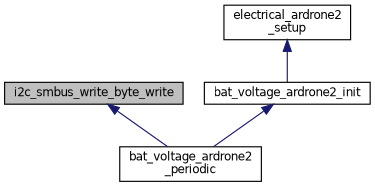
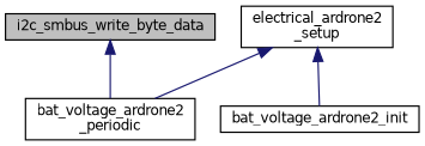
  digraph {
    fontname="DejaVu Sans"
    rankdir=TB
    node [color=black fillcolor=white fontname="DejaVu Sans" fontsize=10 shape=record style=filled]
    edge [color=midnightblue dir=back fontname="DejaVu Sans" fontsize=10 labelfontname=FreeSans labelfontsize=10 style=solid]
-   n1 [fillcolor=grey75 fontcolor=black height=0.2 label=i2c_smbus_write_byte_write width=0.4]
+   n1 [fillcolor=grey75 fontcolor=black height=0.2 label=i2c_smbus_write_byte_data width=0.4]
    n2 [height=0.2 label="bat_voltage_ardrone2\l_periodic" width=0.4]
    n3 [height=0.2 label="electrical_ardrone2\l_setup" width=0.4]
    n4 [height=0.2 label=bat_voltage_ardrone2_init width=0.4]
    n1 -> n2
-   n4 -> n2
+   n3 -> n2
    n3 -> n4
  }
